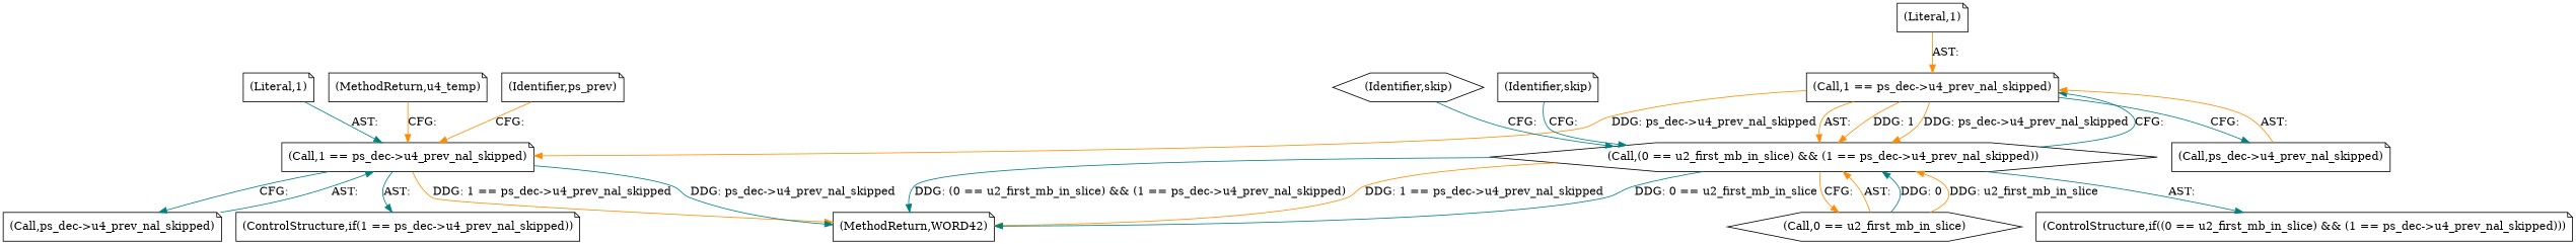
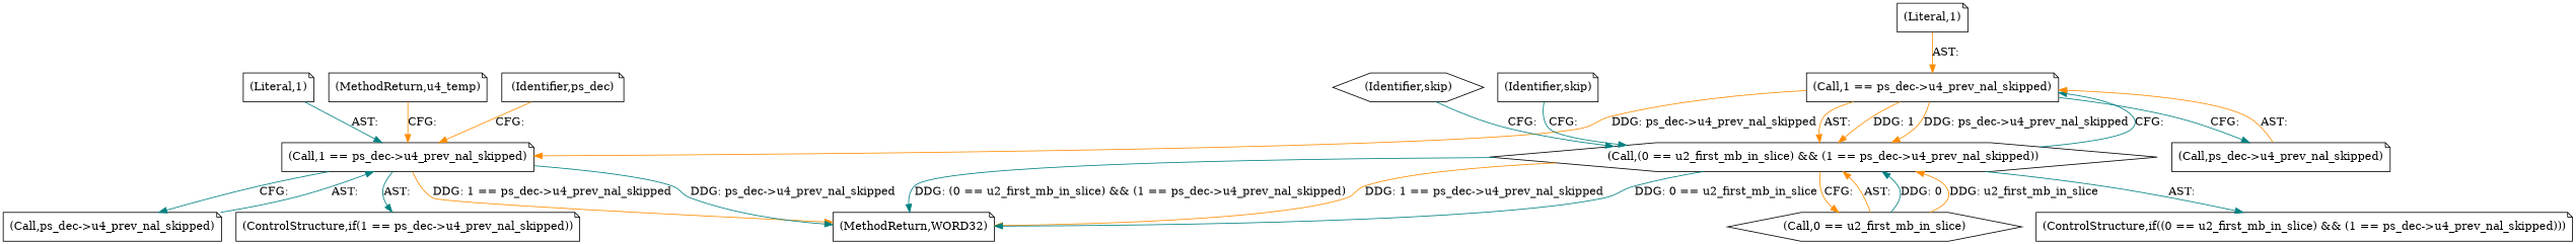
  digraph {
    node [shape=note]
    edge [color=darkorange]
    n1 [label="(Call,1 == ps_dec->u4_prev_nal_skipped)"]
    n2 [label="(Call,(0 == u2_first_mb_in_slice) && (1 == ps_dec->u4_prev_nal_skipped))" shape=hexagon]
    n3 [label="(Call,1 == ps_dec->u4_prev_nal_skipped)"]
    n4 [label="(Call,ps_dec->u4_prev_nal_skipped)"]
-   n5 [label="(MethodReturn,WORD42)"]
+   n5 [label="(MethodReturn,WORD32)"]
    n6 [label="(Call,0 == u2_first_mb_in_slice)" shape=hexagon]
    n7 [label="(ControlStructure,if((0 == u2_first_mb_in_slice) && (1 == ps_dec->u4_prev_nal_skipped)))"]
    n8 [label="(Call,ps_dec->u4_prev_nal_skipped)"]
    n9 [label="(ControlStructure,if(1 == ps_dec->u4_prev_nal_skipped))"]
    n10 [label="(Literal,1)"]
    n11 [label="(Identifier,skip)" shape=hexagon]
    n12 [label="(MethodReturn,u4_temp)"]
    n13 [label="(Literal,1)"]
    n14 [label="(Identifier,skip)"]
-   n15 [label="(Identifier,ps_prev)"]
+   n15 [label="(Identifier,ps_dec)"]
    n1 -> n2 [label="AST: "]
    n1 -> n2 [label="DDG: 1"]
    n1 -> n2 [label="DDG: ps_dec->u4_prev_nal_skipped"]
    n1 -> n3 [label="DDG: ps_dec->u4_prev_nal_skipped"]
    n1 -> n4 [color=teal label="CFG: "]
    n2 -> n1 [color=teal label="CFG: "]
    n2 -> n5 [color=teal label="DDG: (0 == u2_first_mb_in_slice) && (1 == ps_dec->u4_prev_nal_skipped)"]
    n2 -> n5 [label="DDG: 1 == ps_dec->u4_prev_nal_skipped"]
    n2 -> n5 [color=teal label="DDG: 0 == u2_first_mb_in_slice"]
    n2 -> n6 [label="CFG: "]
    n2 -> n7 [color=teal label="AST: "]
    n3 -> n5 [label="DDG: 1 == ps_dec->u4_prev_nal_skipped"]
    n3 -> n5 [color=teal label="DDG: ps_dec->u4_prev_nal_skipped"]
    n3 -> n8 [color=teal label="CFG: "]
    n3 -> n9 [color=teal label="AST: "]
    n4 -> n1 [label="AST: "]
    n6 -> n2 [label="AST: "]
    n6 -> n2 [color=teal label="DDG: 0"]
    n6 -> n2 [label="DDG: u2_first_mb_in_slice"]
    n8 -> n3 [color=teal label="AST: "]
    n10 -> n3 [color=teal label="AST: "]
    n11 -> n2 [color=teal label="CFG: "]
    n12 -> n3 [label="CFG: "]
    n13 -> n1 [label="AST: "]
    n14 -> n2 [color=teal label="CFG: "]
    n15 -> n3 [label="CFG: "]
  }
